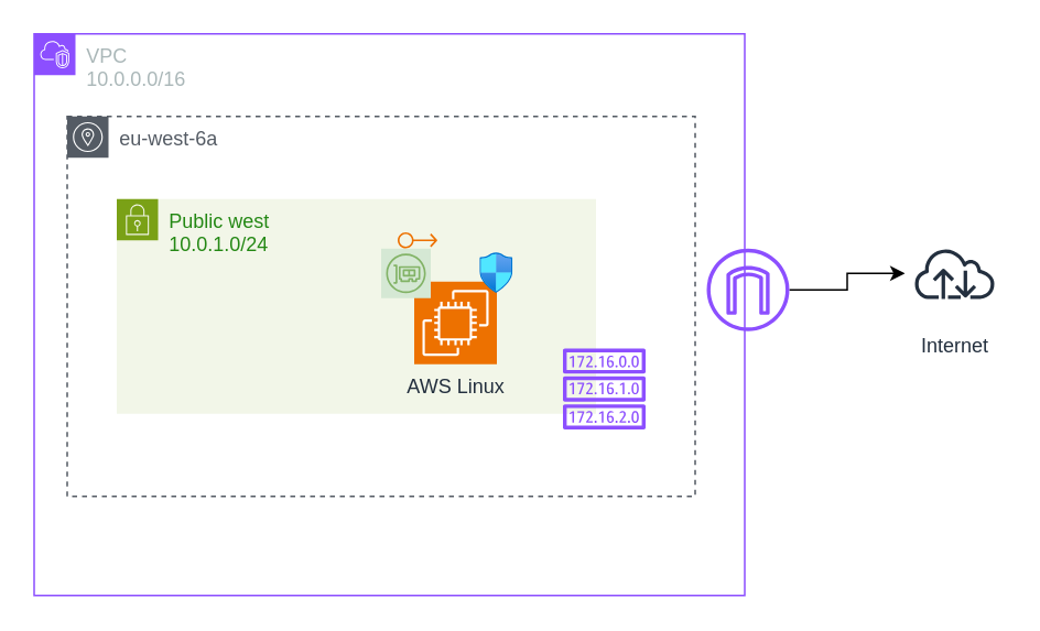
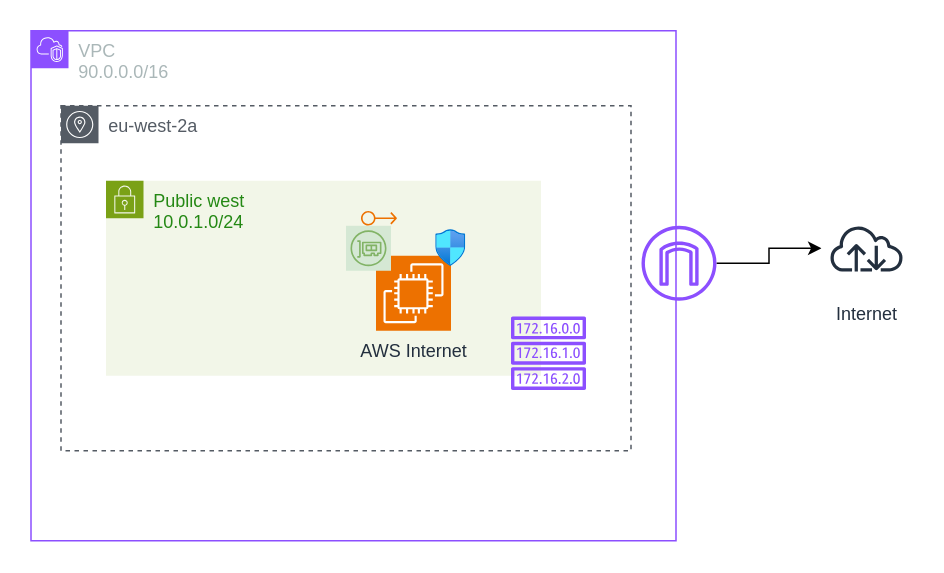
  <mxCell id="0" />
  <mxCell id="1" parent="0" />
- <mxCell id="2" value="VPC&lt;div&gt;10.0.0.0/16&lt;/div&gt;" style="points=[[0,0],[0.25,0],[0.5,0],[0.75,0],[1,0],[1,0.25],[1,0.5],[1,0.75],[1,1],[0.75,1],[0.5,1],[0.25,1],[0,1],[0,0.75],[0,0.5],[0,0.25]];outlineConnect=0;gradientColor=none;html=1;whiteSpace=wrap;fontSize=12;fontStyle=0;container=0;pointerEvents=0;collapsible=0;recursiveResize=0;shape=mxgraph.aws4.group;grIcon=mxgraph.aws4.group_vpc2;strokeColor=#8C4FFF;fillColor=none;verticalAlign=top;align=left;spacingLeft=30;fontColor=#AAB7B8;dashed=0;" parent="1" vertex="1"><mxGeometry x="20" y="20" width="430" height="340" as="geometry" /></mxCell>
+ <mxCell id="2" value="VPC&lt;div&gt;90.0.0.0/16&lt;/div&gt;" style="points=[[0,0],[0.25,0],[0.5,0],[0.75,0],[1,0],[1,0.25],[1,0.5],[1,0.75],[1,1],[0.75,1],[0.5,1],[0.25,1],[0,1],[0,0.75],[0,0.5],[0,0.25]];outlineConnect=0;gradientColor=none;html=1;whiteSpace=wrap;fontSize=12;fontStyle=0;container=0;pointerEvents=0;collapsible=0;recursiveResize=0;shape=mxgraph.aws4.group;grIcon=mxgraph.aws4.group_vpc2;strokeColor=#8C4FFF;fillColor=none;verticalAlign=top;align=left;spacingLeft=30;fontColor=#AAB7B8;dashed=0;" parent="1" vertex="1"><mxGeometry x="20" y="20" width="430" height="340" as="geometry" /></mxCell>
  <mxCell id="3" value="" style="edgeStyle=orthogonalEdgeStyle;rounded=0;orthogonalLoop=1;jettySize=auto;html=1;" edge="1" parent="1" source="4" target="12"><mxGeometry relative="1" as="geometry" /></mxCell>
  <mxCell id="4" value="" style="sketch=0;outlineConnect=0;fontColor=#232F3E;gradientColor=none;fillColor=#8C4FFF;strokeColor=none;dashed=0;verticalLabelPosition=bottom;verticalAlign=top;align=center;html=1;fontSize=12;fontStyle=0;aspect=fixed;pointerEvents=1;shape=mxgraph.aws4.internet_gateway;" parent="1" vertex="1"><mxGeometry x="427" y="150" width="50" height="50" as="geometry" /></mxCell>
  <mxCell id="5" value="Public west&lt;div&gt;10.0.1.0/24&lt;/div&gt;" style="points=[[0,0],[0.25,0],[0.5,0],[0.75,0],[1,0],[1,0.25],[1,0.5],[1,0.75],[1,1],[0.75,1],[0.5,1],[0.25,1],[0,1],[0,0.75],[0,0.5],[0,0.25]];outlineConnect=0;gradientColor=none;html=1;whiteSpace=wrap;fontSize=12;fontStyle=0;container=0;pointerEvents=0;collapsible=0;recursiveResize=0;shape=mxgraph.aws4.group;grIcon=mxgraph.aws4.group_security_group;grStroke=0;strokeColor=#7AA116;fillColor=#F2F6E8;verticalAlign=top;align=left;spacingLeft=30;fontColor=#248814;dashed=0;" parent="1" vertex="1"><mxGeometry x="70" y="120" width="290" height="130" as="geometry" /></mxCell>
  <mxCell id="6" value="" style="sketch=0;outlineConnect=0;fontColor=#232F3E;gradientColor=none;fillColor=#8C4FFF;strokeColor=none;dashed=0;verticalLabelPosition=bottom;verticalAlign=top;align=center;html=1;fontSize=12;fontStyle=0;aspect=fixed;pointerEvents=1;shape=mxgraph.aws4.route_table;" parent="1" vertex="1"><mxGeometry x="340" y="210" width="50" height="50" as="geometry" /></mxCell>
- <mxCell id="7" value="AWS Linux" style="sketch=0;points=[[0,0,0],[0.25,0,0],[0.5,0,0],[0.75,0,0],[1,0,0],[0,1,0],[0.25,1,0],[0.5,1,0],[0.75,1,0],[1,1,0],[0,0.25,0],[0,0.5,0],[0,0.75,0],[1,0.25,0],[1,0.5,0],[1,0.75,0]];outlineConnect=0;fontColor=#232F3E;fillColor=#ED7100;strokeColor=#ffffff;dashed=0;verticalLabelPosition=bottom;verticalAlign=top;align=center;html=1;fontSize=12;fontStyle=0;aspect=fixed;shape=mxgraph.aws4.resourceIcon;resIcon=mxgraph.aws4.ec2;" parent="1" vertex="1"><mxGeometry x="250" y="170" width="50" height="50" as="geometry" /></mxCell>
+ <mxCell id="7" value="AWS Internet" style="sketch=0;points=[[0,0,0],[0.25,0,0],[0.5,0,0],[0.75,0,0],[1,0,0],[0,1,0],[0.25,1,0],[0.5,1,0],[0.75,1,0],[1,1,0],[0,0.25,0],[0,0.5,0],[0,0.75,0],[1,0.25,0],[1,0.5,0],[1,0.75,0]];outlineConnect=0;fontColor=#232F3E;fillColor=#ED7100;strokeColor=#ffffff;dashed=0;verticalLabelPosition=bottom;verticalAlign=top;align=center;html=1;fontSize=12;fontStyle=0;aspect=fixed;shape=mxgraph.aws4.resourceIcon;resIcon=mxgraph.aws4.ec2;" parent="1" vertex="1"><mxGeometry x="250" y="170" width="50" height="50" as="geometry" /></mxCell>
  <mxCell id="8" value="" style="image;aspect=fixed;html=1;points=[];align=center;fontSize=12;image=img/lib/azure2/networking/Network_Security_Groups.svg;" parent="1" vertex="1"><mxGeometry x="290" y="150" width="20" height="30" as="geometry" /></mxCell>
  <mxCell id="9" value="" style="sketch=0;outlineConnect=0;strokeColor=#82b366;fillColor=#d5e8d4;dashed=0;verticalLabelPosition=bottom;verticalAlign=top;align=center;html=1;fontSize=12;fontStyle=0;aspect=fixed;shape=mxgraph.aws4.resourceIcon;resIcon=mxgraph.aws4.elastic_network_interface;" parent="1" vertex="1"><mxGeometry x="230" y="150" width="30" height="30" as="geometry" /></mxCell>
- <mxCell id="10" value="eu-west-6a" style="sketch=0;outlineConnect=0;gradientColor=none;html=1;whiteSpace=wrap;fontSize=12;fontStyle=0;shape=mxgraph.aws4.group;grIcon=mxgraph.aws4.group_availability_zone;strokeColor=#545B64;fillColor=none;verticalAlign=top;align=left;spacingLeft=30;fontColor=#545B64;dashed=1;" parent="1" vertex="1"><mxGeometry x="40" y="70" width="380" height="230" as="geometry" /></mxCell>
+ <mxCell id="10" value="eu-west-2a" style="sketch=0;outlineConnect=0;gradientColor=none;html=1;whiteSpace=wrap;fontSize=12;fontStyle=0;shape=mxgraph.aws4.group;grIcon=mxgraph.aws4.group_availability_zone;strokeColor=#545B64;fillColor=none;verticalAlign=top;align=left;spacingLeft=30;fontColor=#545B64;dashed=1;" parent="1" vertex="1"><mxGeometry x="40" y="70" width="380" height="230" as="geometry" /></mxCell>
  <mxCell id="11" value="" style="sketch=0;outlineConnect=0;fontColor=#232F3E;gradientColor=none;fillColor=#ED7100;strokeColor=none;dashed=0;verticalLabelPosition=bottom;verticalAlign=top;align=center;html=1;fontSize=12;fontStyle=0;aspect=fixed;pointerEvents=1;shape=mxgraph.aws4.elastic_ip_address;" parent="1" vertex="1"><mxGeometry x="240" y="140" width="24" height="10" as="geometry" /></mxCell>
  <mxCell id="12" value="Internet" style="sketch=0;outlineConnect=0;fontColor=#232F3E;gradientColor=none;strokeColor=#232F3E;fillColor=#ffffff;dashed=0;verticalLabelPosition=bottom;verticalAlign=top;align=center;html=1;fontSize=12;fontStyle=0;aspect=fixed;shape=mxgraph.aws4.resourceIcon;resIcon=mxgraph.aws4.internet;" vertex="1" parent="1"><mxGeometry x="547" y="135" width="60" height="60" as="geometry" /></mxCell>
